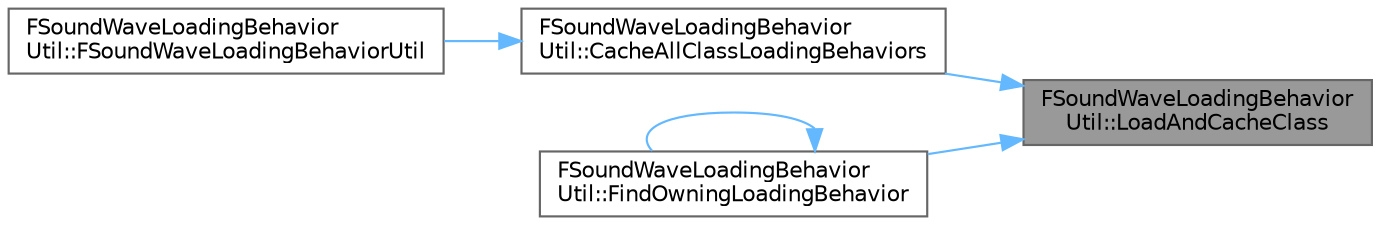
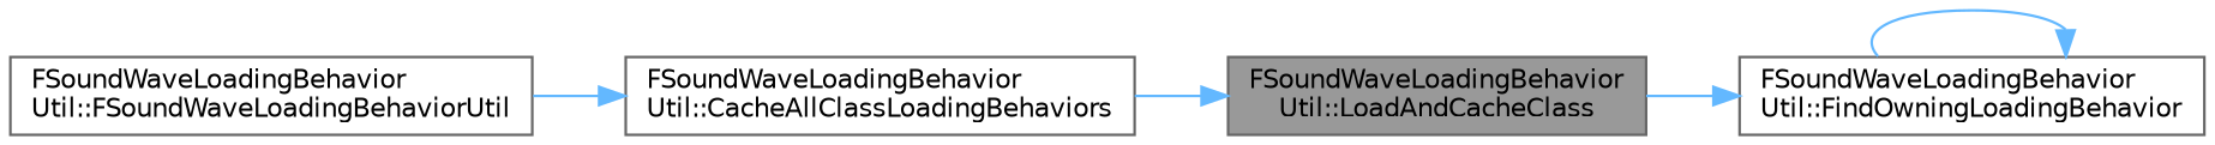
  digraph {
    rankdir=RL
    node [color=grey40 fillcolor=white fontname=Helvetica fontsize=10 shape=box style=filled]
    edge [color=steelblue1 dir=back fontname=Helvetica fontsize=10 labelfontname=Helvetica labelfontsize=10 style=solid]
    n1 [color=gray40 fillcolor=grey60 fontcolor=black height=0.2 label="FSoundWaveLoadingBehavior\lUtil::LoadAndCacheClass" width=0.4]
    n2 [height=0.2 label="FSoundWaveLoadingBehavior\lUtil::CacheAllClassLoadingBehaviors" width=0.4]
    n3 [height=0.2 label="FSoundWaveLoadingBehavior\lUtil::FindOwningLoadingBehavior" width=0.4]
    n4 [height=0.2 label="FSoundWaveLoadingBehavior\lUtil::FSoundWaveLoadingBehaviorUtil" width=0.4]
    n1 -> n2
-   n1 -> n3
+   n3 -> n1
    n2 -> n4
    n3 -> n3
  }
